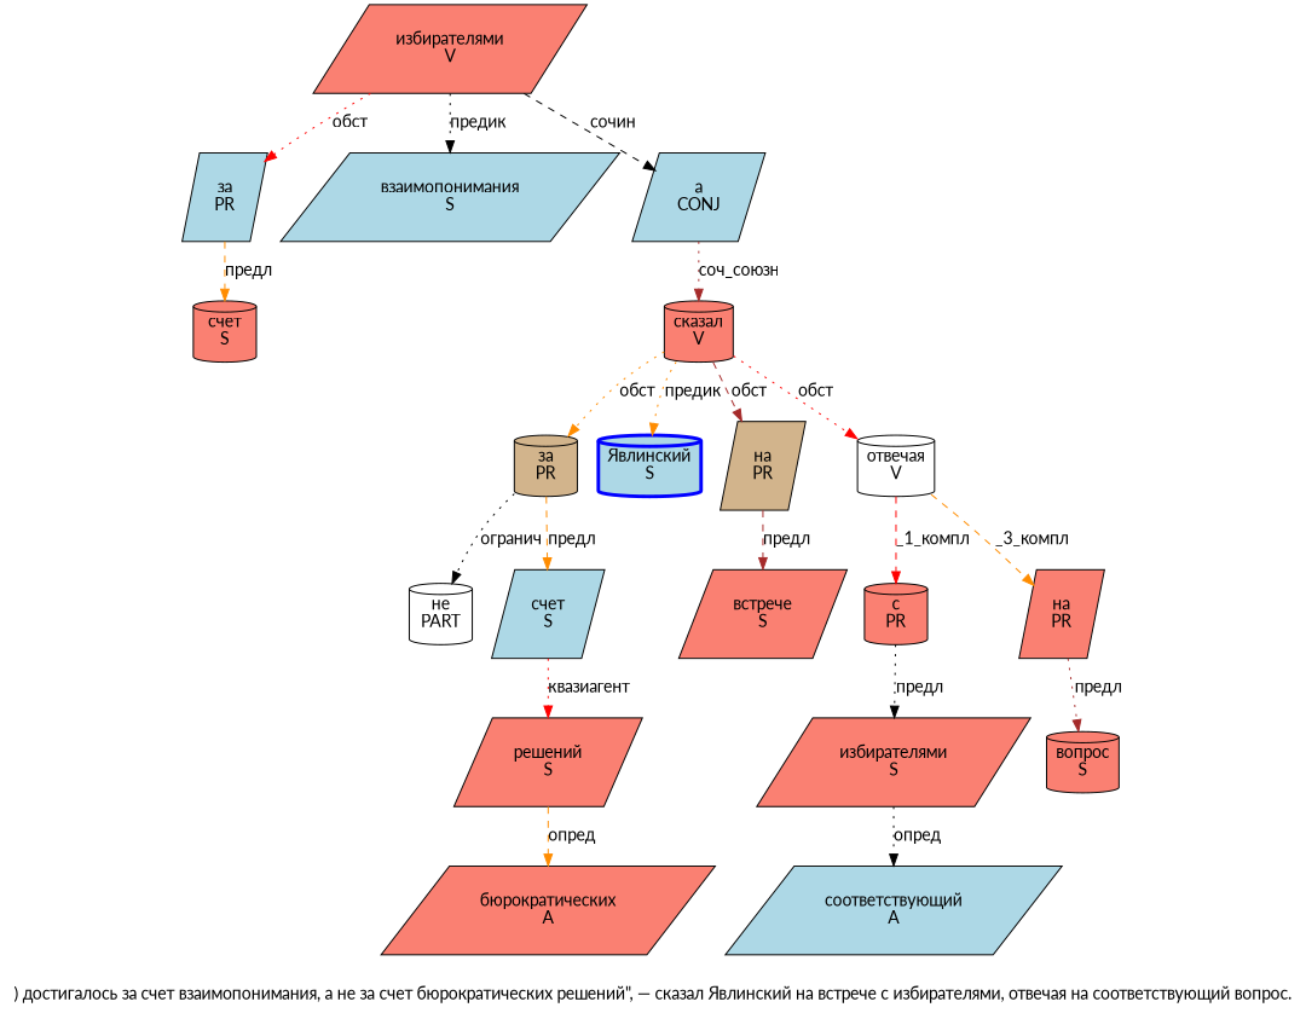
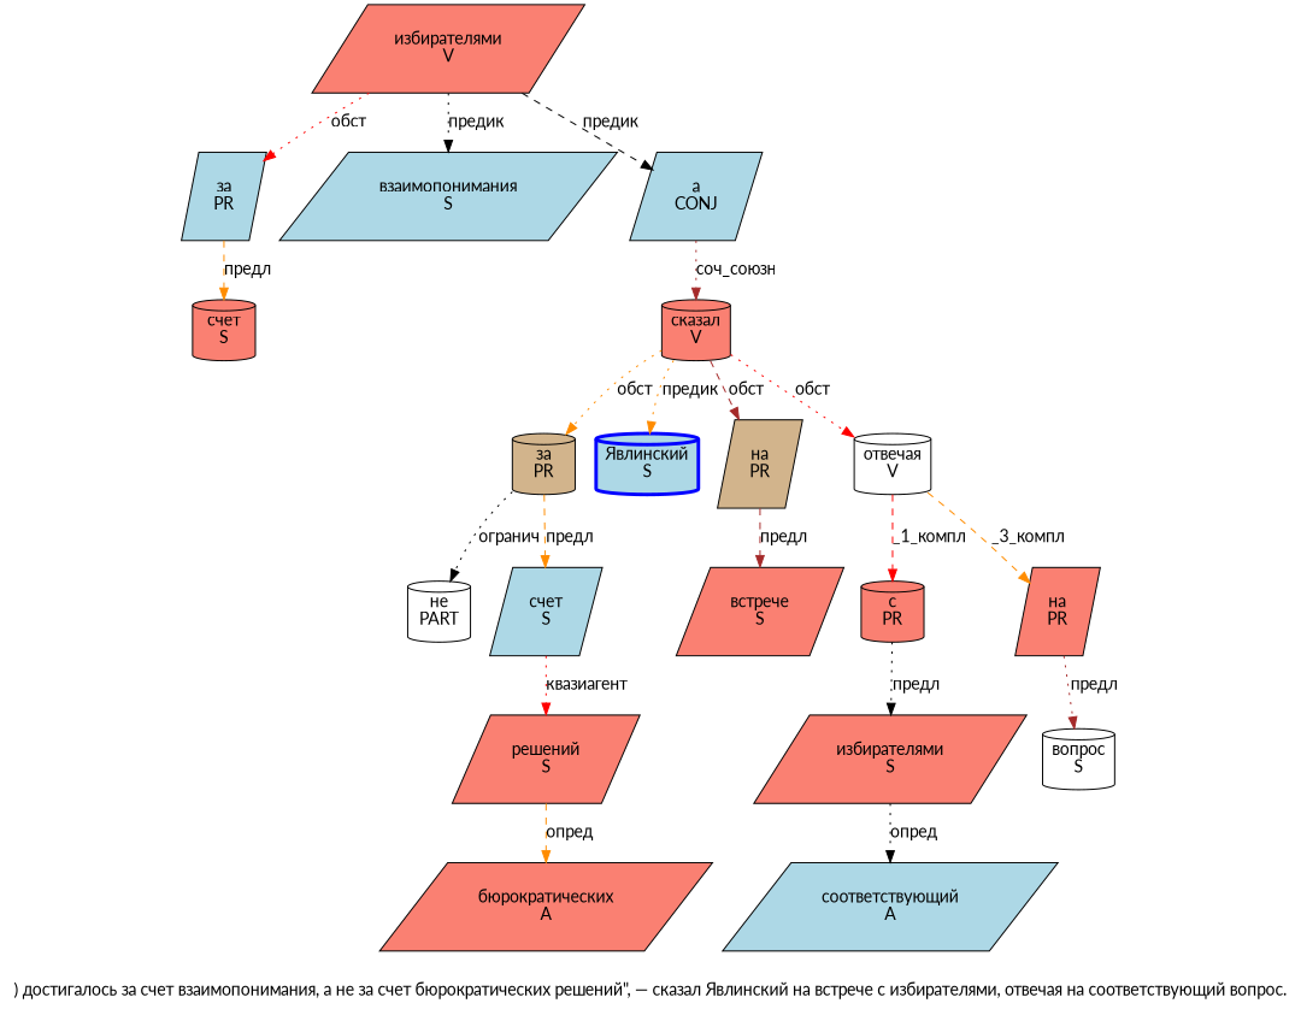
  digraph {
    fontname=Lato
    label=") достигалось за счет взаимопонимания, а не за счет бюрократических решений\", — сказал Явлинский на встрече с избирателями, отвечая на соответствующий вопрос."
    node [fillcolor=salmon fontname=Lato penwidth=1 shape=parallelogram style=filled]
    edge [color=darkorange fontname=Lato style=dotted]
    n1 [label="избирателями\nV"]
    n2 [fillcolor=lightblue label="за\nPR"]
    n3 [fillcolor=lightblue label="взаимопонимания\nS"]
    n4 [fillcolor=lightblue label="а\nCONJ"]
    n5 [label="счет\nS" shape=cylinder]
    n6 [label="сказал\nV" shape=cylinder]
    n7 [fillcolor=tan label="за\nPR" shape=cylinder]
    n8 [color=blue fillcolor=lightblue label="Явлинский\nS" penwidth=3 shape=cylinder]
    n9 [fillcolor=tan label="на\nPR"]
    n10 [fillcolor=white label="отвечая\nV" shape=cylinder]
    n11 [fillcolor=white label="не\nPART" shape=cylinder]
    n12 [fillcolor=lightblue label="счет\nS"]
    n13 [label="решений\nS"]
    n14 [label="бюрократических\nA"]
    n15 [label="встрече\nS"]
    n16 [label="с\nPR" shape=cylinder]
    n17 [label="на\nPR"]
    n18 [label="избирателями\nS"]
    n19 [fillcolor=lightblue label="соответствующий\nA"]
-   n20 [label="вопрос\nS" shape=cylinder]
+   n20 [fillcolor=white label="вопрос\nS" shape=cylinder]
    n1 -> n2 [color=red label="обст"]
    n1 -> n3 [color=black label="предик"]
-   n1 -> n4 [color=black label="сочин" style=dashed]
+   n1 -> n4 [color=black label="предик" style=dashed]
    n2 -> n5 [label="предл" style=dashed]
    n4 -> n6 [color=brown label="соч_союзн"]
    n6 -> n7 [label="обст"]
    n6 -> n8 [label="предик"]
    n6 -> n9 [color=brown label="обст" style=dashed]
    n6 -> n10 [color=red label="обст"]
    n7 -> n11 [color=black label="огранич"]
    n7 -> n12 [label="предл" style=dashed]
    n9 -> n15 [color=brown label="предл" style=dashed]
    n10 -> n16 [color=red label="_1_компл" style=dashed]
    n10 -> n17 [label="_3_компл" style=dashed]
    n12 -> n13 [color=red label="квазиагент"]
    n13 -> n14 [label="опред" style=dashed]
    n16 -> n18 [color=black label="предл"]
    n17 -> n20 [color=brown label="предл"]
    n18 -> n19 [color=black label="опред"]
  }
